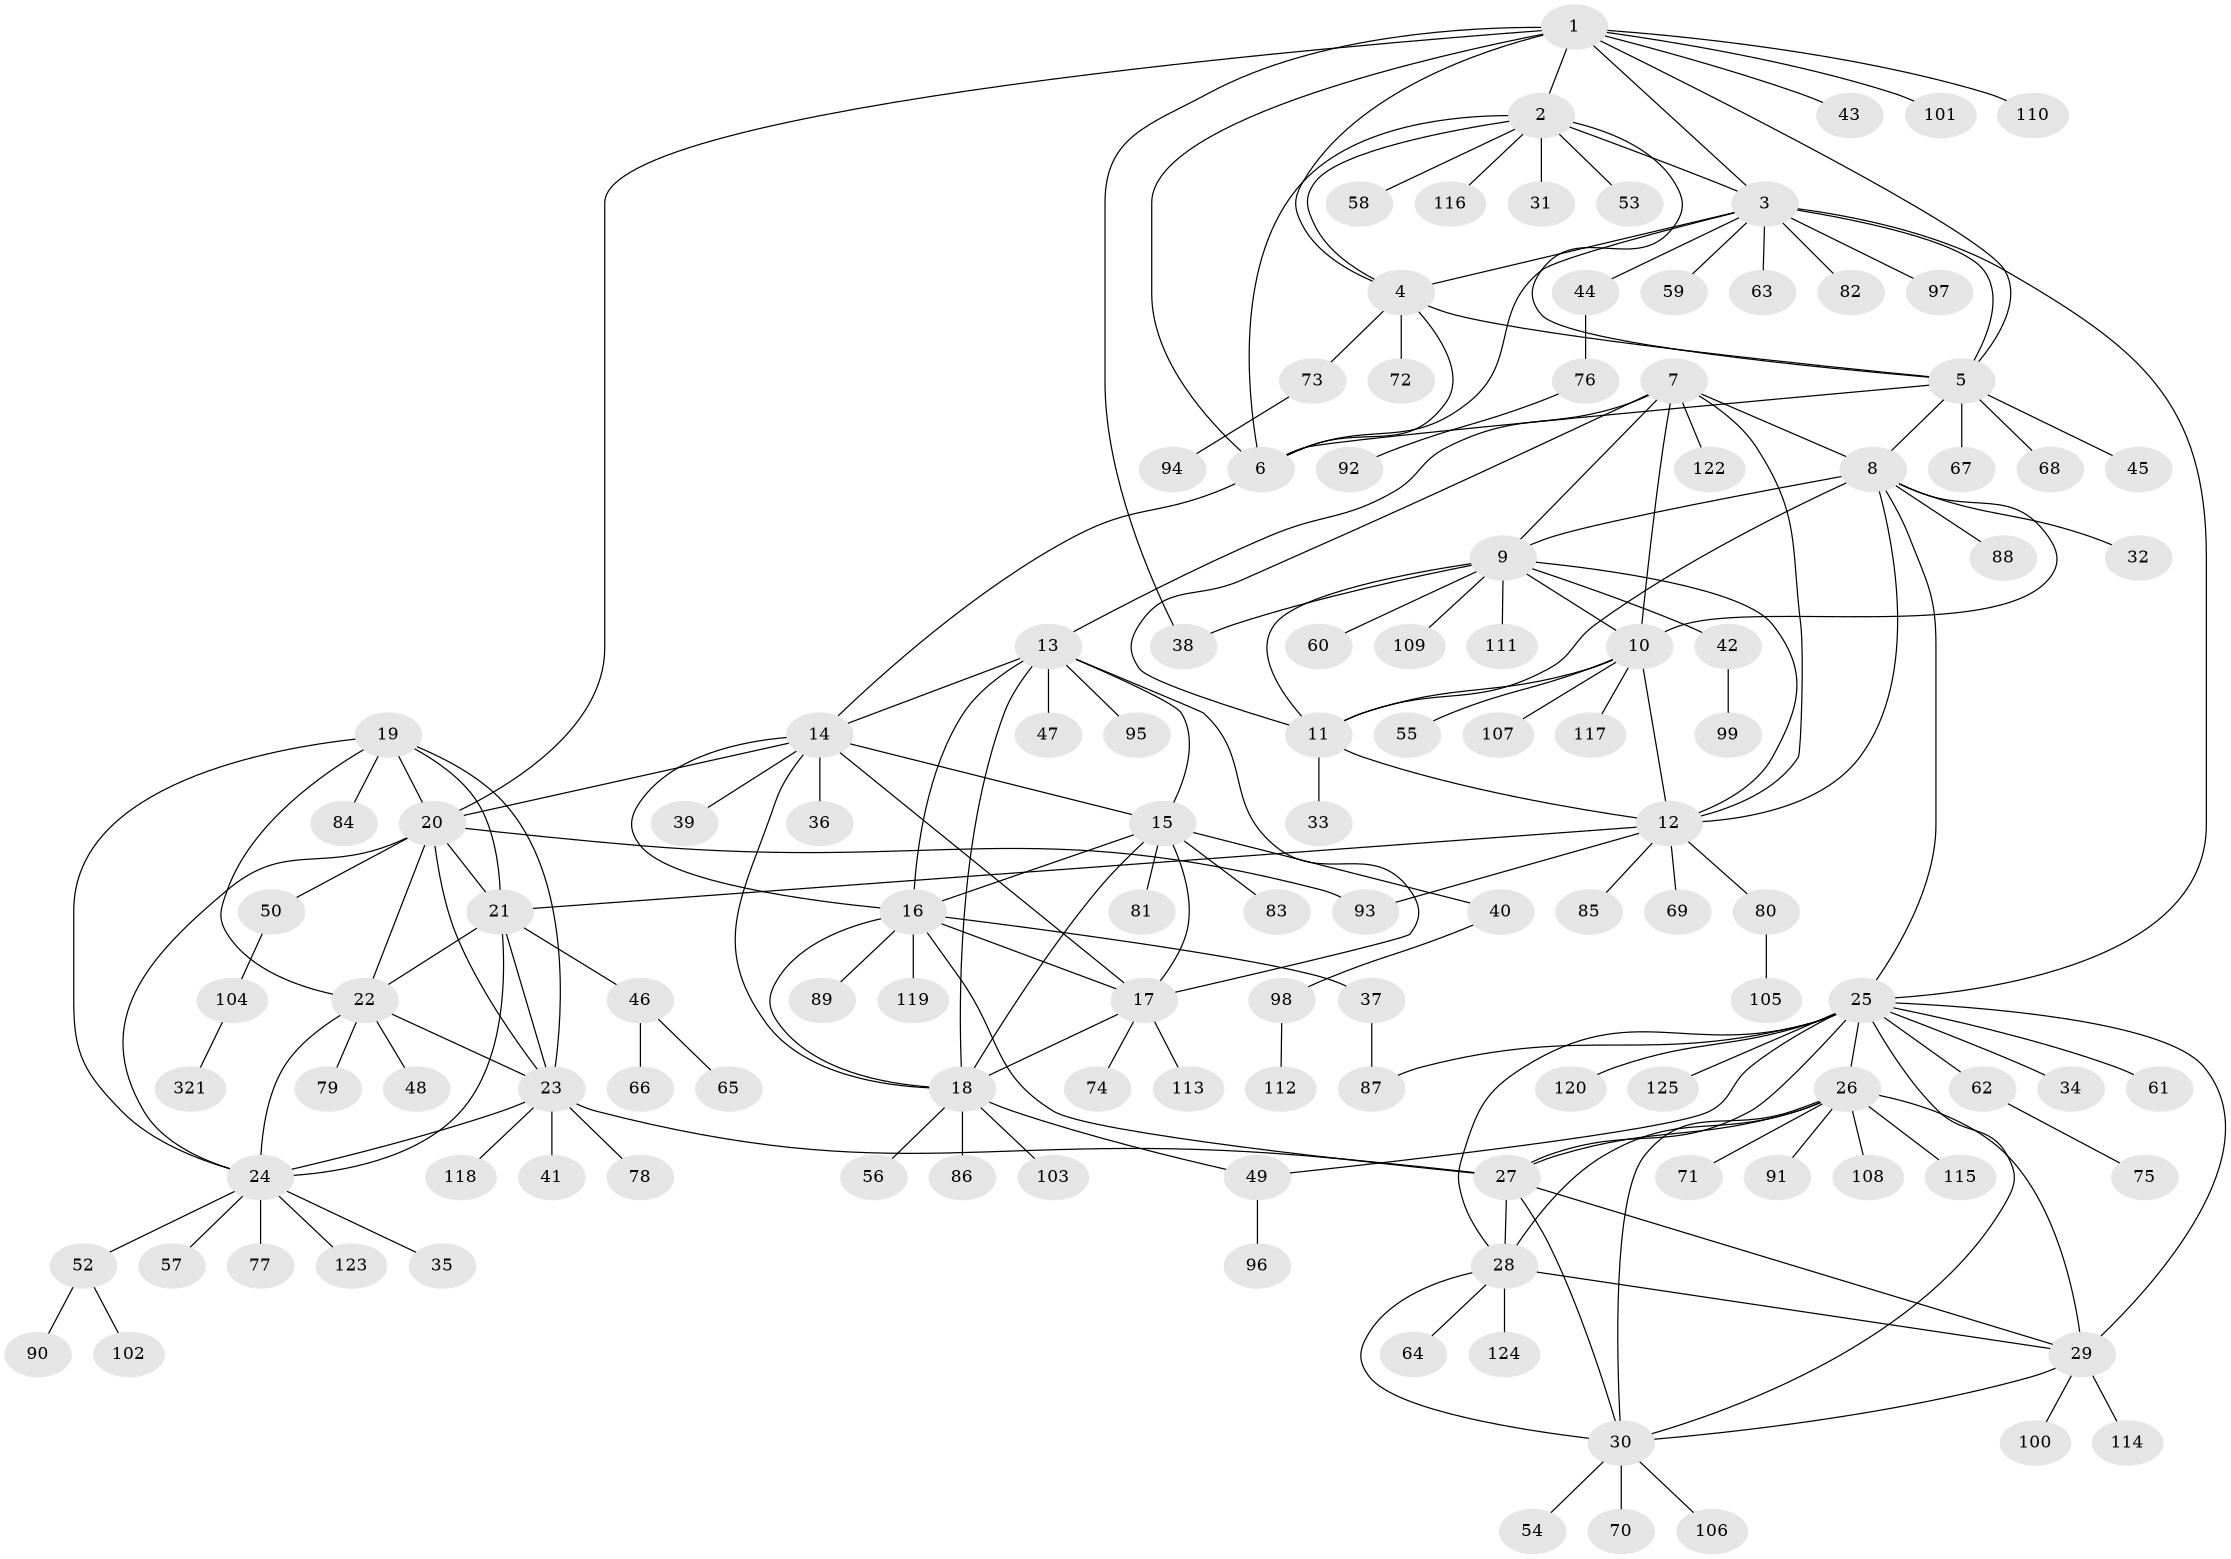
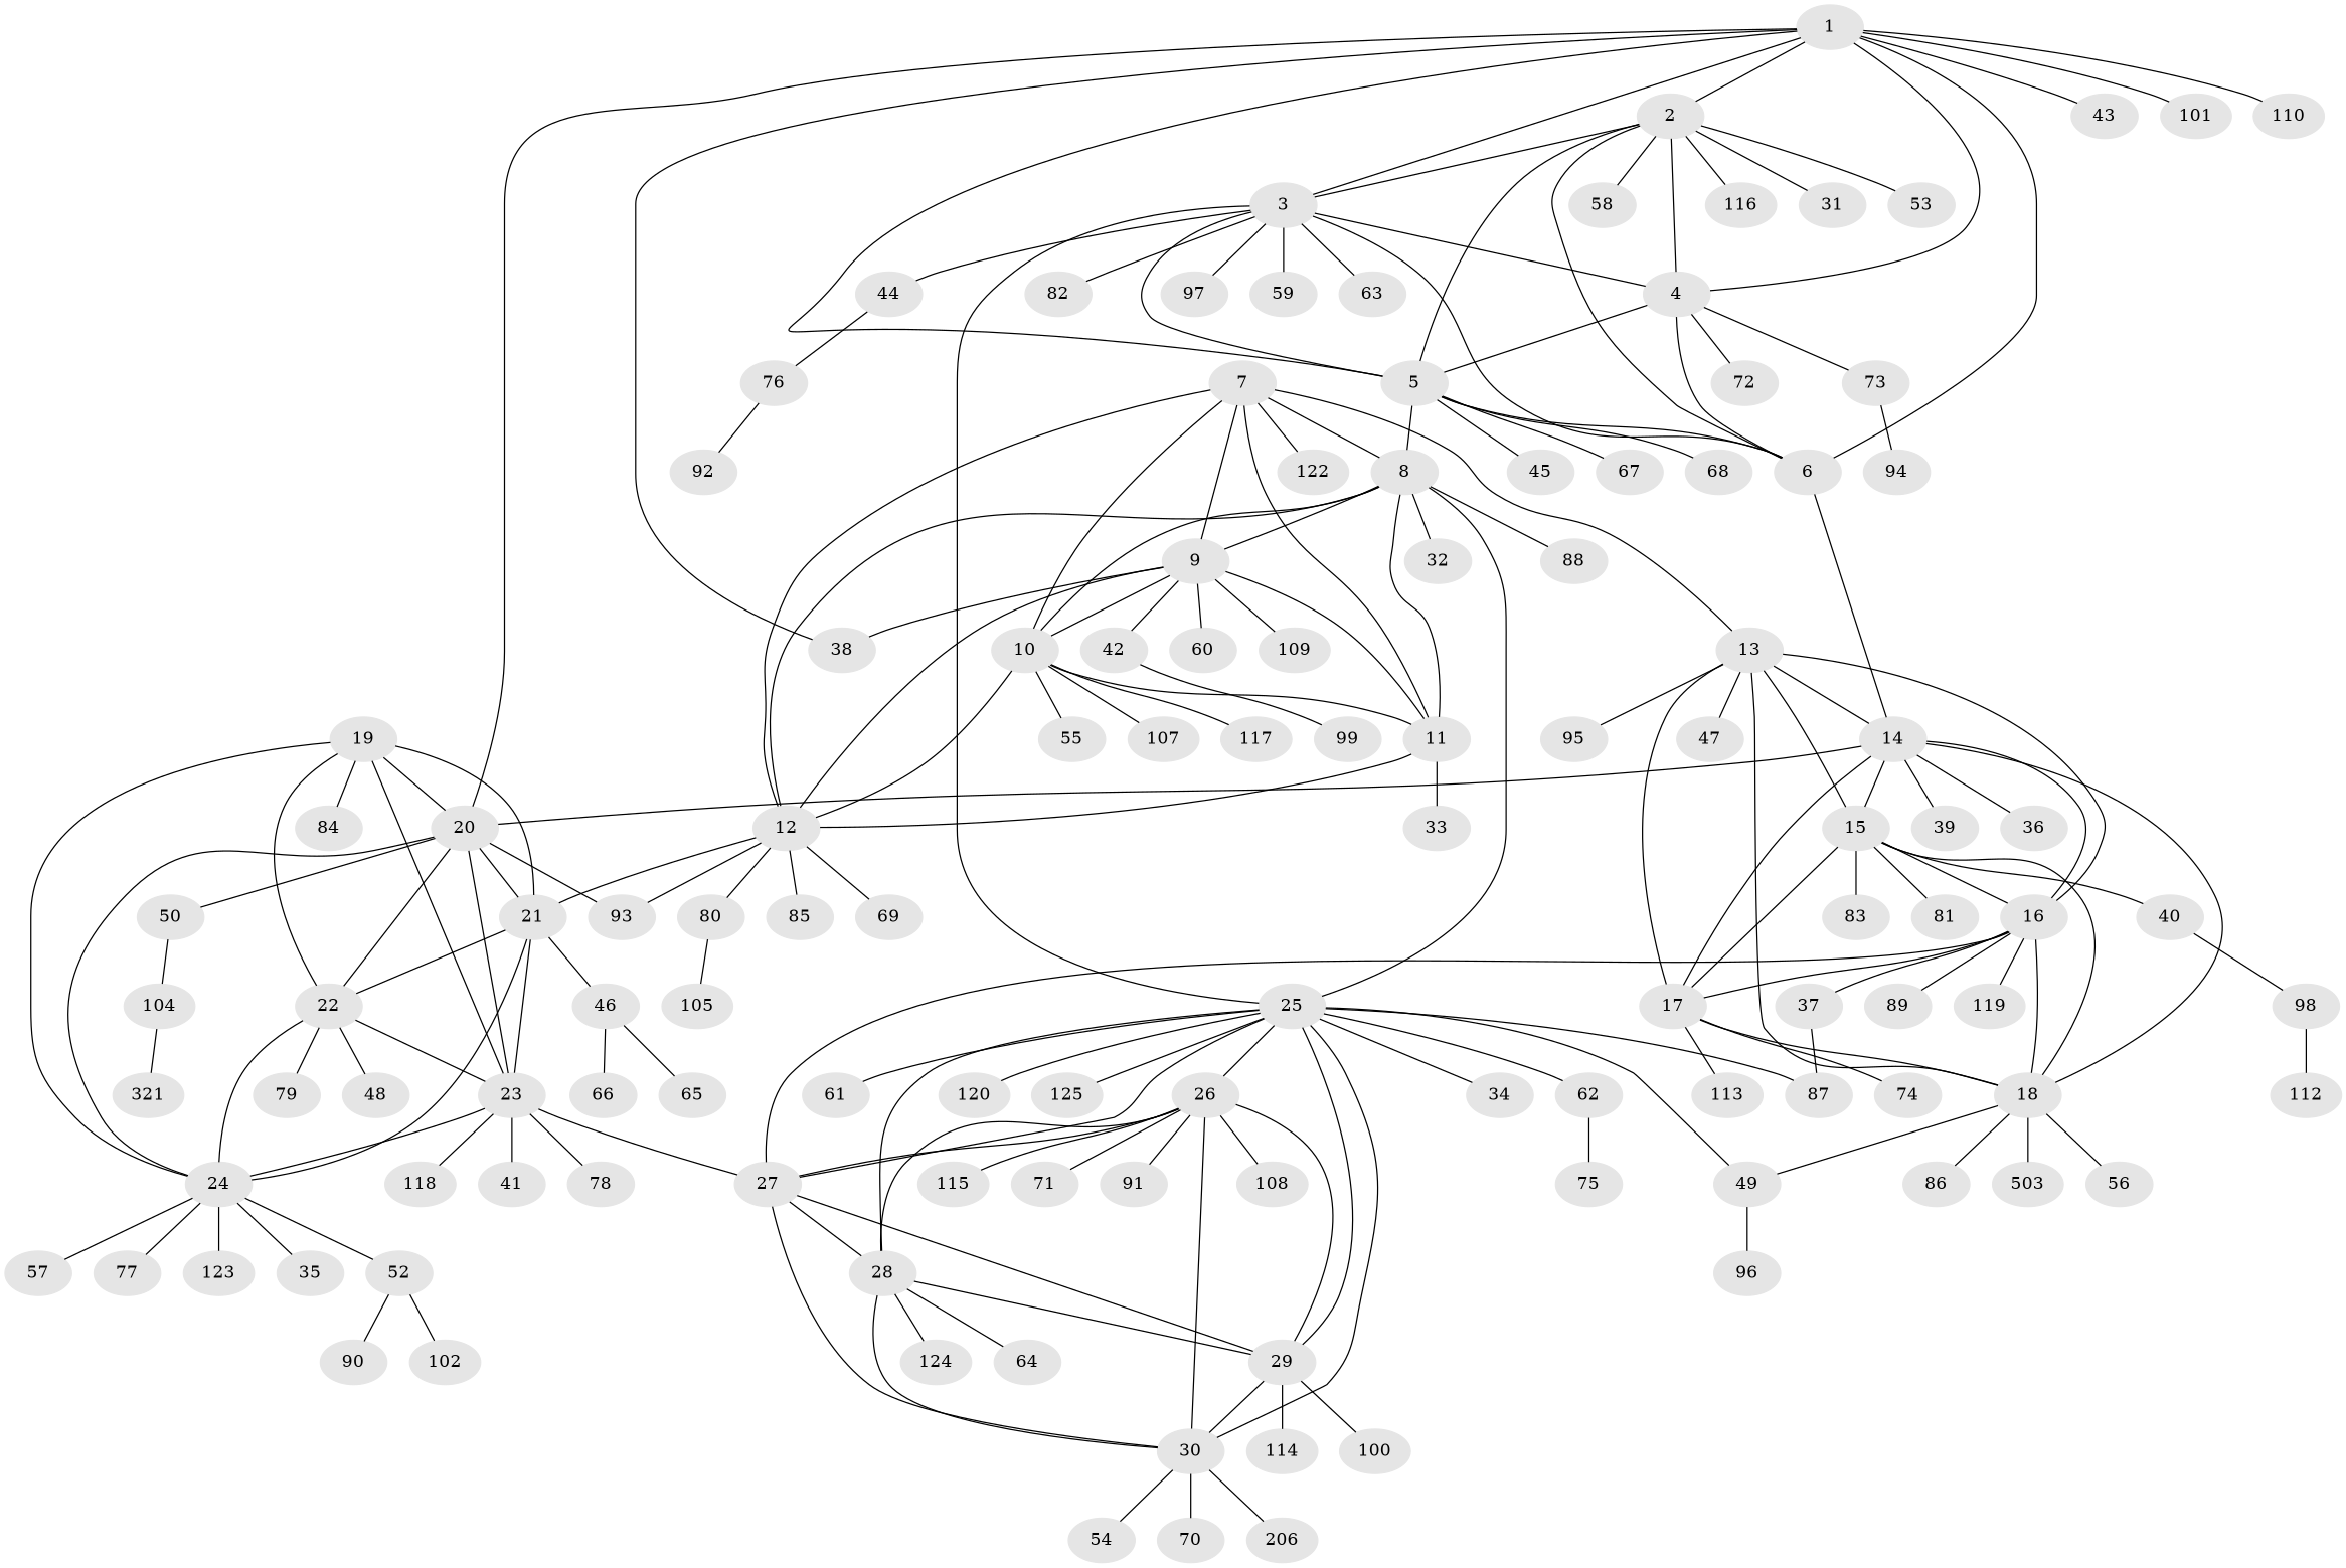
  graph {
    node [color=gray90 style=filled]
    1
    2
    3
    4
    5
    6
    20
    38
    43
    101
    110
    31
    53
    58
    116
    25
    44
    59
    63
    82
    97
    72
    73
    8
    45
    67
    68
    14
    21
    93
    22
    23
    24
    50
    27
    49
    26
    28
    29
    30
    34
    61
    62
    87
    120
    125
    76
    94
    9
    10
    11
    12
    32
    88
    15
    16
    17
    18
    36
    39
    7
    13
    122
    42
    60
    109
-   111
    55
    107
    117
    33
    69
    80
    85
    47
    95
    99
    46
    105
    40
    81
    83
    37
    89
    119
    74
    113
    56
    86
-   103
+   103 [label=503]
    98
    96
    19
    84
    48
    79
    41
    78
    118
    35
    52
    57
    77
    123
    104
    65
    66
    90
    102
    71
    91
    108
    115
    64
    124
    100
    114
    54
    70
-   106
+   106 [label=206]
    75
    112
    92
    n124 [label=321]
    1 -- 2
    1 -- 3
    1 -- 4
    1 -- 5
    1 -- 6
    1 -- 20
    1 -- 38
    1 -- 43
    1 -- 101
    1 -- 110
    2 -- 3
    2 -- 4
    2 -- 5
    2 -- 6
    2 -- 31
    2 -- 53
    2 -- 58
    2 -- 116
    3 -- 4
    3 -- 5
    3 -- 6
    3 -- 25
    3 -- 44
    3 -- 59
    3 -- 63
    3 -- 82
    3 -- 97
    4 -- 5
    4 -- 6
    4 -- 72
    4 -- 73
    5 -- 6
    5 -- 8
    5 -- 45
    5 -- 67
    5 -- 68
    6 -- 14
    20 -- 21
    20 -- 93
    20 -- 22
    20 -- 23
    20 -- 24
    20 -- 50
    25 -- 27
    25 -- 49
    25 -- 26
    25 -- 28
    25 -- 29
    25 -- 30
    25 -- 34
    25 -- 61
    25 -- 62
    25 -- 87
    25 -- 120
    25 -- 125
    44 -- 76
    73 -- 94
    8 -- 25
    8 -- 9
    8 -- 10
    8 -- 11
    8 -- 12
    8 -- 32
    8 -- 88
    14 -- 20
    14 -- 15
    14 -- 16
    14 -- 17
    14 -- 18
    14 -- 36
    14 -- 39
    21 -- 22
    21 -- 23
    21 -- 24
    21 -- 46
    22 -- 23
    22 -- 24
    22 -- 48
    22 -- 79
    23 -- 24
    23 -- 27
    23 -- 41
    23 -- 78
    23 -- 118
    24 -- 35
    24 -- 52
    24 -- 57
    24 -- 77
    24 -- 123
    50 -- 104
    27 -- 28
    27 -- 29
    27 -- 30
    49 -- 96
    26 -- 27
    26 -- 28
    26 -- 29
    26 -- 30
    26 -- 71
    26 -- 91
    26 -- 108
    26 -- 115
    28 -- 29
    28 -- 30
    28 -- 64
    28 -- 124
    29 -- 30
    29 -- 100
    29 -- 114
    30 -- 54
    30 -- 70
    30 -- 106
    62 -- 75
    76 -- 92
    9 -- 38
    9 -- 10
    9 -- 11
    9 -- 12
    9 -- 42
    9 -- 60
    9 -- 109
-   9 -- 111
    10 -- 11
    10 -- 12
    10 -- 55
    10 -- 107
    10 -- 117
    11 -- 12
    11 -- 33
    12 -- 21
    12 -- 93
    12 -- 69
    12 -- 80
    12 -- 85
    15 -- 16
    15 -- 17
    15 -- 18
    15 -- 40
    15 -- 81
    15 -- 83
    16 -- 27
    16 -- 17
    16 -- 18
    16 -- 37
    16 -- 89
    16 -- 119
    17 -- 18
    17 -- 74
    17 -- 113
    18 -- 49
    18 -- 56
    18 -- 86
    18 -- 103
    7 -- 8
    7 -- 9
    7 -- 10
    7 -- 11
    7 -- 12
    7 -- 13
    7 -- 122
    13 -- 14
    13 -- 15
    13 -- 16
    13 -- 17
    13 -- 18
    13 -- 47
    13 -- 95
    42 -- 99
    80 -- 105
    46 -- 65
    46 -- 66
    40 -- 98
    37 -- 87
    98 -- 112
    19 -- 20
    19 -- 21
    19 -- 22
    19 -- 23
    19 -- 24
    19 -- 84
    52 -- 90
    52 -- 102
    104 -- n124
  }
